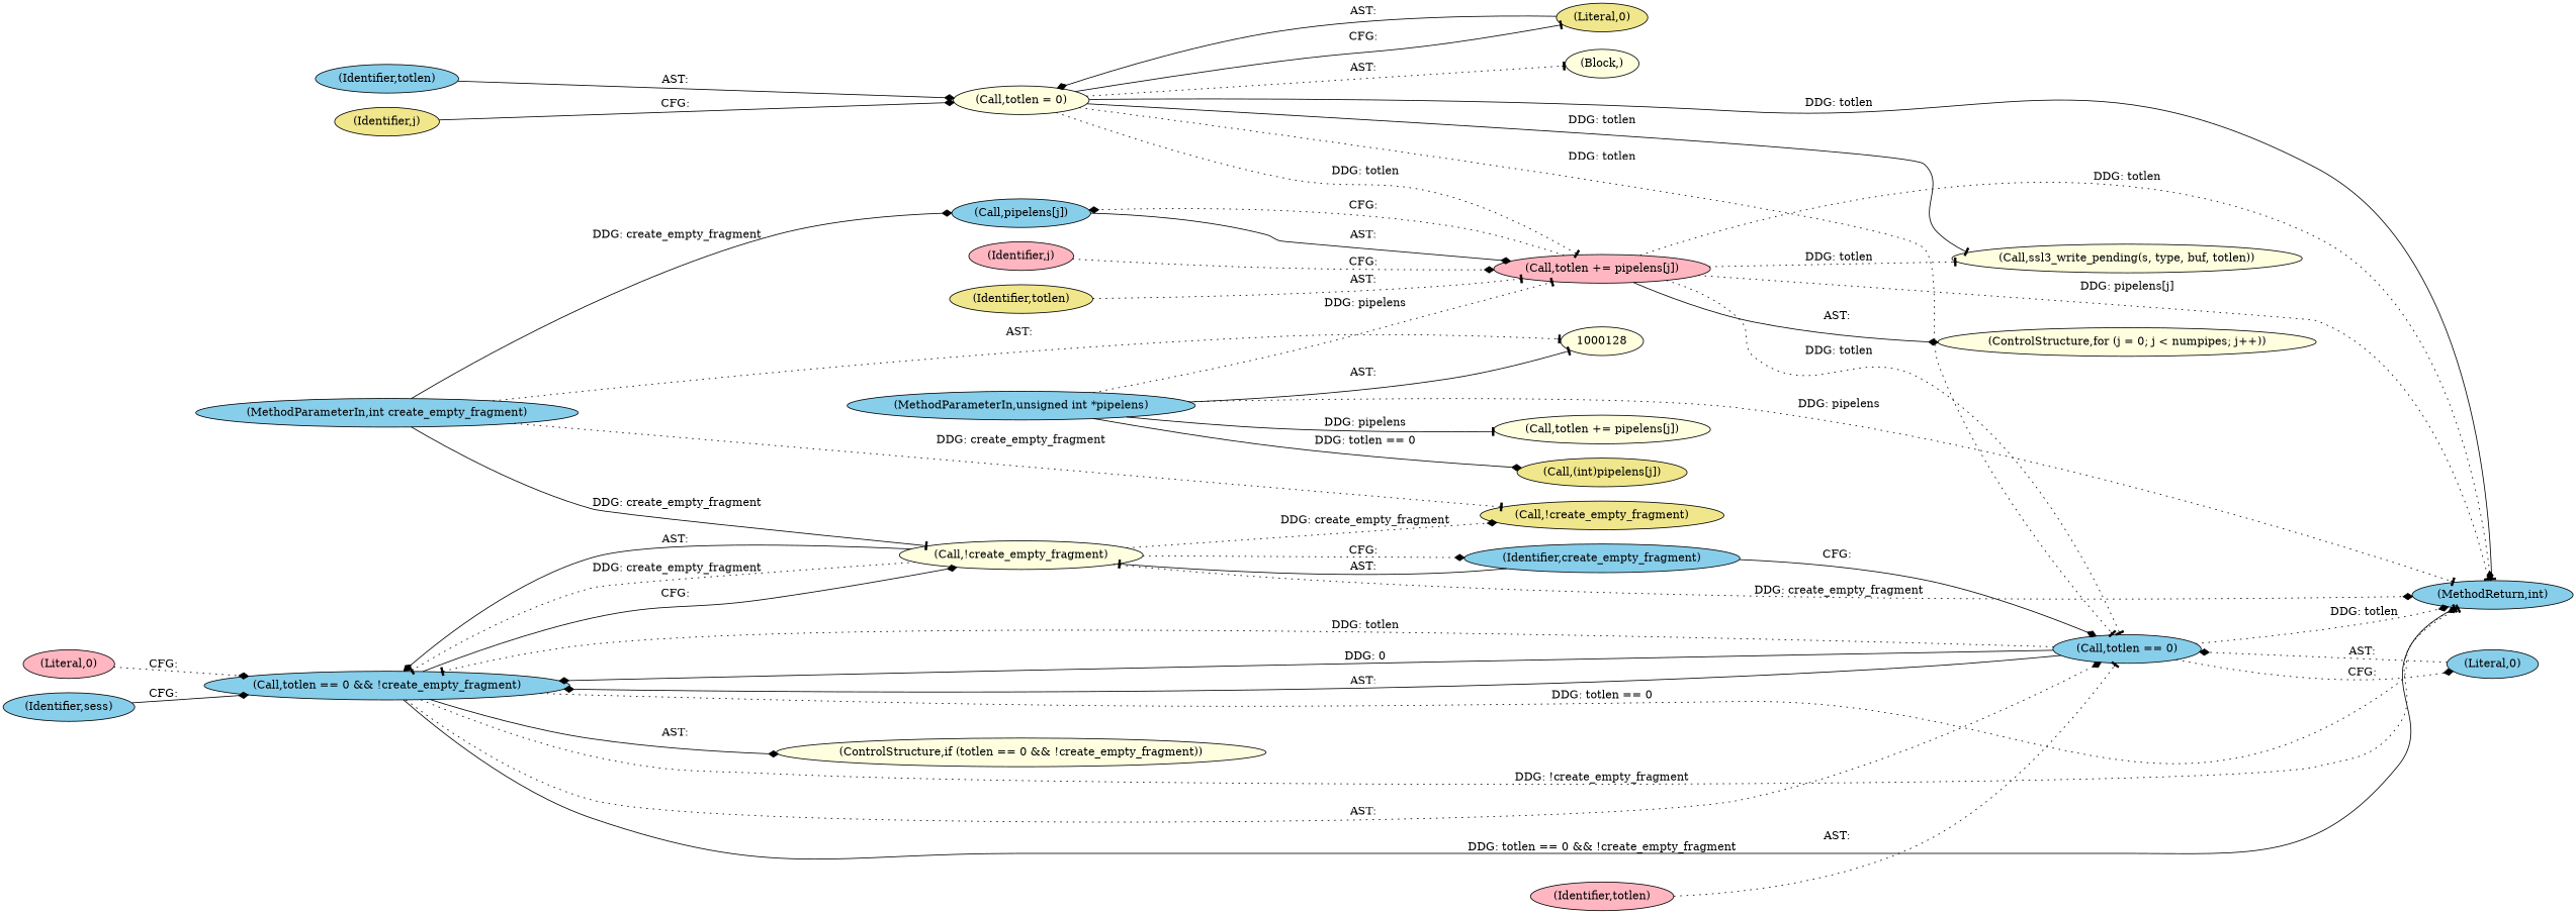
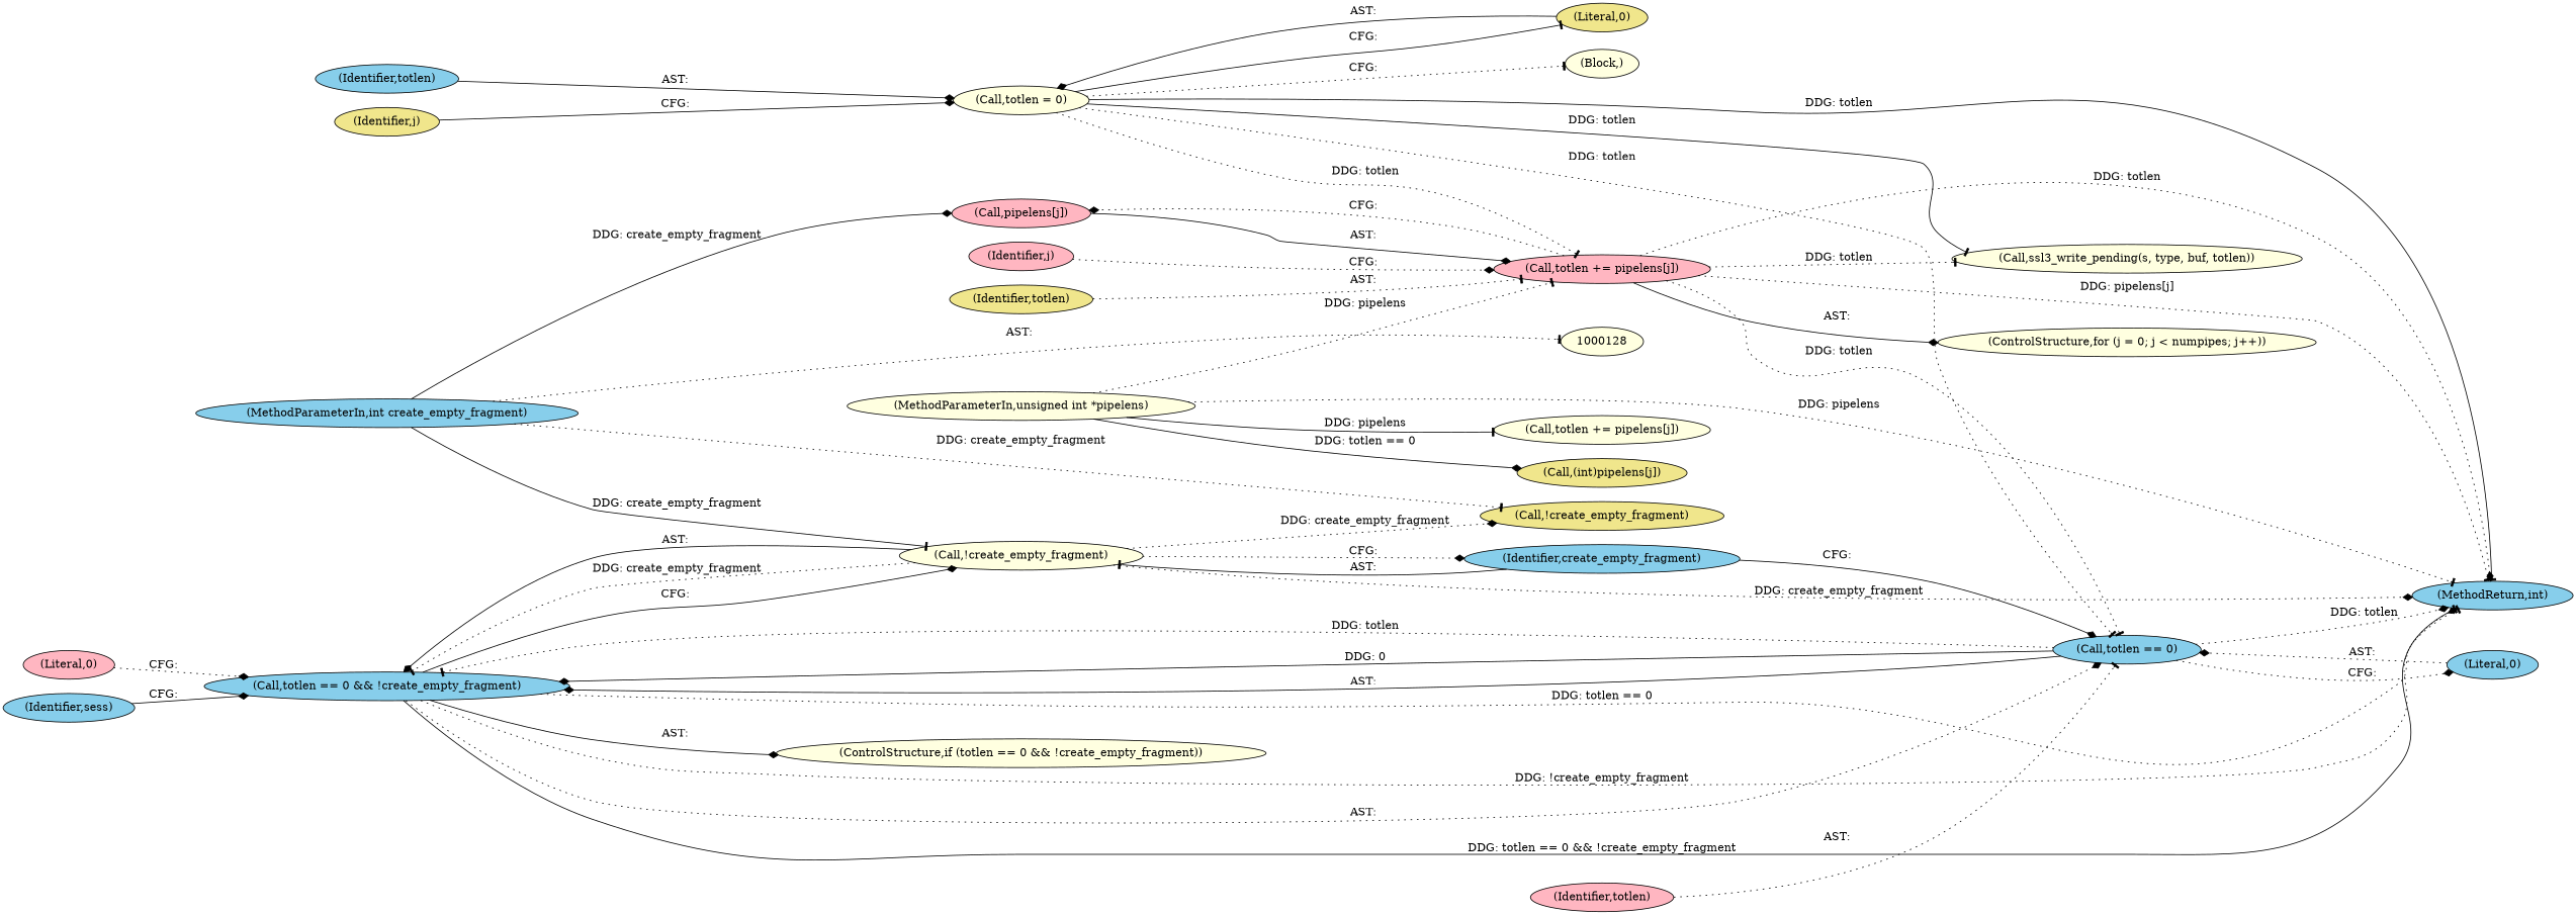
  digraph {
    rankdir=LR
    node [fillcolor=lightyellow style=filled]
    edge [arrowhead=diamond style=dotted]
    n1 [fillcolor=skyblue label="(Call,totlen == 0 && !create_empty_fragment)"]
    n2 [fillcolor=skyblue label="(Call,totlen == 0)"]
    n3 [label="(Call,!create_empty_fragment)"]
    n4 [label="(ControlStructure,if (totlen == 0 && !create_empty_fragment))"]
    n5 [fillcolor=skyblue label="(MethodReturn,int)"]
    n6 [fillcolor=skyblue label="(Literal,0)"]
    n7 [fillcolor=khaki label="(Call,!create_empty_fragment)"]
    n8 [fillcolor=skyblue label="(Identifier,create_empty_fragment)"]
    n9 [label="(Call,totlen = 0)"]
    n10 [fillcolor=lightpink label="(Call,totlen += pipelens[j])"]
    n11 [label="(Block,)"]
    n12 [label="(Call,ssl3_write_pending(s, type, buf, totlen))"]
    n13 [fillcolor=khaki label="(Literal,0)"]
    n14 [label="(ControlStructure,for (j = 0; j < numpipes; j++))"]
-   n15 [fillcolor=skyblue label="(Call,pipelens[j])"]
-   n16 [fillcolor=skyblue label="(MethodParameterIn,unsigned int *pipelens)"]
+   n15 [fillcolor=lightpink label="(Call,pipelens[j])"]
+   n16 [label="(MethodParameterIn,unsigned int *pipelens)"]
    n17 [label="(Call,totlen += pipelens[j])"]
    n18 [fillcolor=khaki label="(Call,(int)pipelens[j])"]
    1000128
    n20 [fillcolor=skyblue label="(MethodParameterIn,int create_empty_fragment)"]
    n21 [fillcolor=lightpink label="(Literal,0)"]
    n22 [fillcolor=khaki label="(Identifier,j)"]
    n23 [fillcolor=lightpink label="(Identifier,j)"]
    n24 [fillcolor=lightpink label="(Identifier,totlen)"]
    n25 [fillcolor=khaki label="(Identifier,totlen)"]
    n26 [fillcolor=skyblue label="(Identifier,sess)"]
    n27 [fillcolor=skyblue label="(Identifier,totlen)"]
    n1 -> n2 [label="AST: "]
    n1 -> n3 [label="CFG: " style=solid]
    n1 -> n4 [label="AST: " style=solid]
    n1 -> n5 [arrowhead=tee label="DDG: totlen == 0"]
    n1 -> n5 [label="DDG: !create_empty_fragment"]
    n1 -> n5 [arrowhead=tee label="DDG: totlen == 0 && !create_empty_fragment" style=solid]
    n2 -> n1 [label="AST: " style=solid]
    n2 -> n1 [arrowhead=tee label="DDG: totlen"]
    n2 -> n1 [label="DDG: 0" style=solid]
    n2 -> n5 [label="DDG: totlen"]
    n2 -> n6 [label="CFG: "]
    n3 -> n1 [label="AST: " style=solid]
    n3 -> n1 [arrowhead=tee label="DDG: create_empty_fragment"]
    n3 -> n5 [label="DDG: create_empty_fragment"]
    n3 -> n7 [label="DDG: create_empty_fragment"]
    n3 -> n8 [label="CFG: "]
    n6 -> n2 [label="AST: "]
    n8 -> n2 [label="CFG: " style=solid]
    n8 -> n3 [arrowhead=tee label="AST: " style=solid]
    n9 -> n2 [arrowhead=tee label="DDG: totlen"]
    n9 -> n5 [arrowhead=tee label="DDG: totlen" style=solid]
    n9 -> n10 [arrowhead=tee label="DDG: totlen"]
-   n9 -> n11 [arrowhead=tee label="AST: "]
+   n9 -> n11 [arrowhead=tee label="CFG: "]
    n9 -> n12 [arrowhead=tee label="DDG: totlen" style=solid]
    n9 -> n13 [arrowhead=tee label="CFG: " style=solid]
    n10 -> n2 [arrowhead=tee label="DDG: totlen"]
    n10 -> n5 [arrowhead=tee label="DDG: pipelens[j]"]
    n10 -> n5 [label="DDG: totlen"]
    n10 -> n12 [arrowhead=tee label="DDG: totlen"]
    n10 -> n14 [label="AST: " style=solid]
    n10 -> n15 [label="CFG: "]
    n13 -> n9 [label="AST: " style=solid]
    n15 -> n10 [label="AST: " style=solid]
    n16 -> n5 [arrowhead=tee label="DDG: pipelens"]
    n16 -> n10 [arrowhead=tee label="DDG: pipelens"]
    n16 -> n17 [arrowhead=tee label="DDG: pipelens" style=solid]
    n16 -> n18 [label="DDG: totlen == 0" style=solid]
-   n16 -> 1000128 [arrowhead=tee label="AST: " style=solid]
    n20 -> n3 [arrowhead=tee label="DDG: create_empty_fragment" style=solid]
    n20 -> n7 [arrowhead=tee label="DDG: create_empty_fragment"]
    n20 -> n15 [label="DDG: create_empty_fragment" style=solid]
    n20 -> 1000128 [arrowhead=tee label="AST: "]
    n21 -> n1 [label="CFG: "]
    n22 -> n9 [label="CFG: " style=solid]
    n23 -> n10 [label="CFG: "]
    n24 -> n2 [arrowhead=tee label="AST: "]
    n25 -> n10 [arrowhead=tee label="AST: "]
    n26 -> n1 [label="CFG: " style=solid]
    n27 -> n9 [label="AST: " style=solid]
  }
